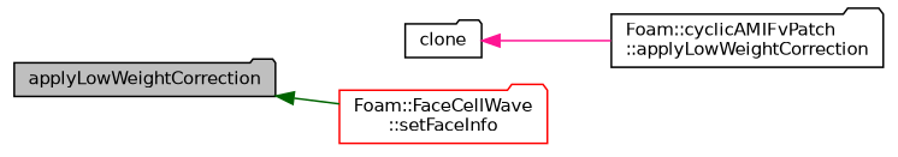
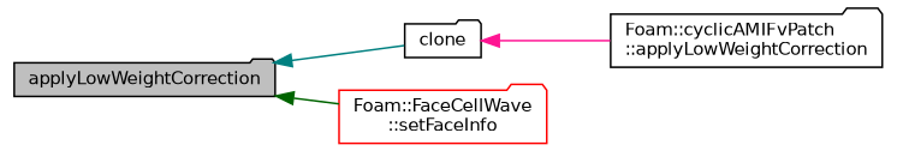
  digraph {
    rankdir=LR
    node [color=black fontname=Helvetica fontsize=10 shape=folder]
    edge [dir=back fontname=Helvetica fontsize=10 labelfontname=Helvetica labelfontsize=10 style=solid]
    n1 [fillcolor=grey75 fontcolor=black height=0.2 label=applyLowWeightCorrection style=filled width=0.4]
    n2 [height=0.2 label=clone width=0.4]
    n3 [color=red height=0.2 label="Foam::FaceCellWave\l::setFaceInfo" width=0.4]
    n4 [height=0.2 label="Foam::cyclicAMIFvPatch\l::applyLowWeightCorrection" width=0.4]
+   n1 -> n2 [color=teal]
    n1 -> n3 [color=darkgreen]
    n2 -> n4 [color=deeppink]
  }
